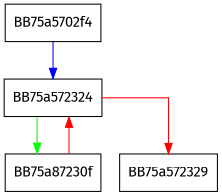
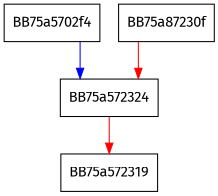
  digraph {
    fontname="Fira Sans"
    splines=ortho
    node [fontname="Fira Sans" shape=box]
    edge [color=red fontname="Fira Sans"]
    n1 [label=BB75a5702f4]
    BB75a572324
    n3 [label=BB75a87230f]
-   BB75a572329
+   BB75a572329 [label=BB75a572319]
    n1 -> BB75a572324 [color=blue]
-   BB75a572324 -> n3 [color=green]
    BB75a572324 -> BB75a572329
    n3 -> BB75a572324
  }
